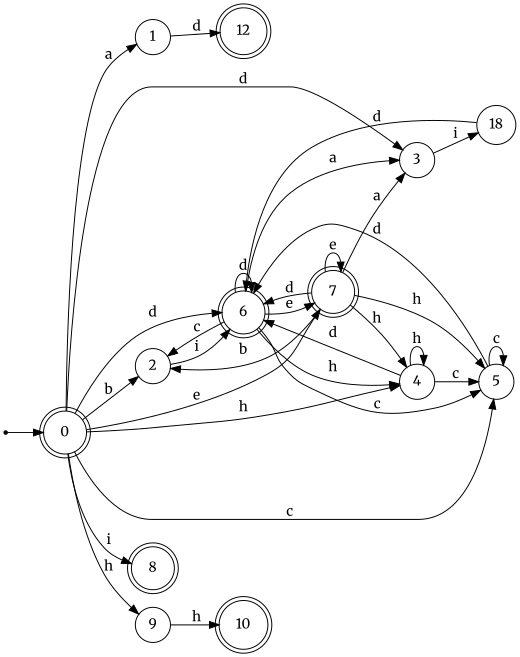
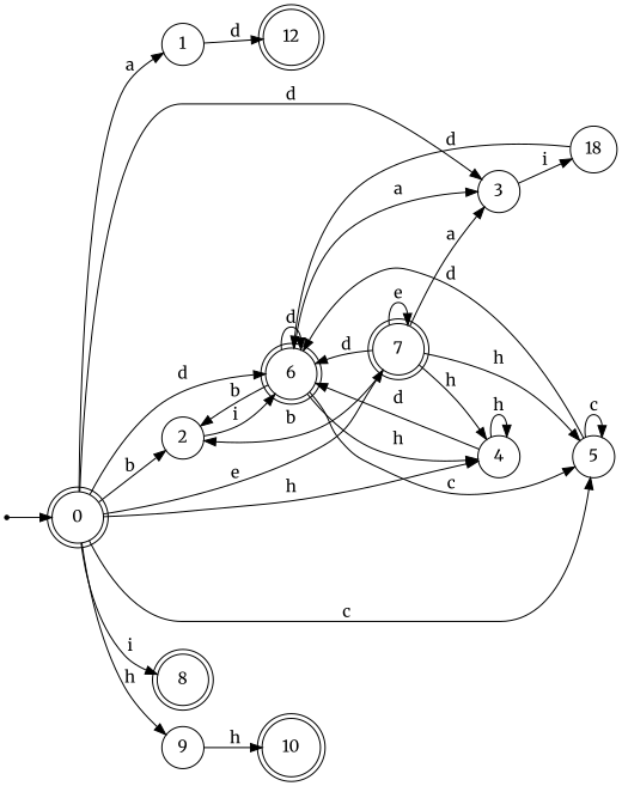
  digraph {
    fontname=Merriweather
    rankdir=LR
    node [fontname=Merriweather shape=circle]
    edge [fontname=Merriweather]
    dummy0 [shape=point]
    0 [shape=doublecircle]
    1
    2
    3
    4
    5
    6 [shape=doublecircle]
    7 [shape=doublecircle]
    8 [shape=doublecircle]
    9
    12 [shape=doublecircle]
    n13 [label=18]
    10 [shape=doublecircle]
    dummy0 -> 0
    0 -> 1 [label=a]
    0 -> 2 [label=b]
    0 -> 3 [label=d]
    0 -> 4 [label=h]
    0 -> 5 [label=c]
    0 -> 6 [label=d]
    0 -> 7 [label=e]
    0 -> 8 [label=i]
    0 -> 9 [label=h]
    1 -> 12 [label=d]
    2 -> 6 [label=i]
    3 -> n13 [label=i]
    4 -> 4 [label=h]
-   4 -> 5 [label=c]
    4 -> 6 [label=d]
    5 -> 5 [label=c]
    5 -> 6 [label=d]
-   6 -> 2 [label=c]
+   6 -> 2 [label=b]
    6 -> 3 [label=a]
    6 -> 4 [label=h]
    6 -> 5 [label=c]
    6 -> 6 [label=d]
-   6 -> 7 [label=e]
    7 -> 2 [label=b]
    7 -> 3 [label=a]
    7 -> 4 [label=h]
    7 -> 5 [label=h]
    7 -> 6 [label=d]
    7 -> 7 [label=e]
    9 -> 10 [label=h]
    n13 -> 6 [label=d]
  }
